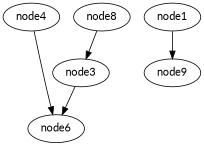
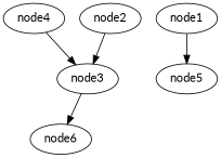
  digraph {
    fontname=Lato
    node [fontname=Lato]
    edge [fontname=Lato]
    node4
    node6
    node3
-   node2 [label=node8]
+   node2
    node1
-   node5 [label=node9]
-   node4 -> node6
+   node5
+   node4 -> node3
    node3 -> node6
    node2 -> node3
    node1 -> node5
  }
